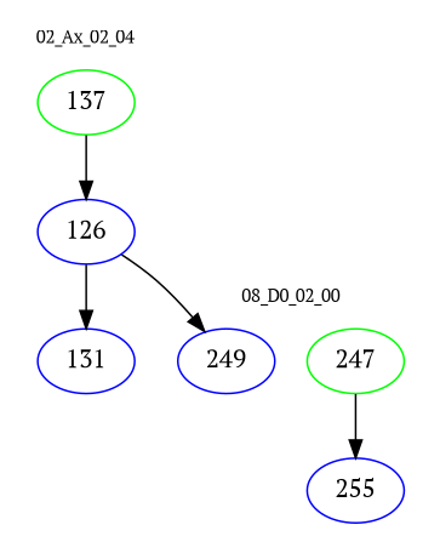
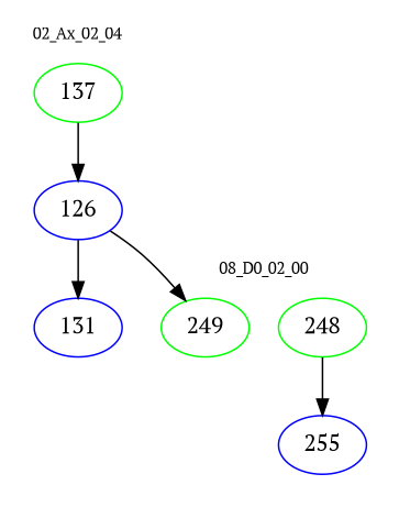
  digraph {
    fontname="PT Serif"
    node [color=blue fontname="PT Serif"]
    edge [color=black fontname="PT Serif"]
    n1 [color=green label=137]
    n2 [label=126]
    n3 [label=131]
-   n4 [color=green label=247]
+   n4 [color=green label=248]
    n5 [label=255]
-   n6 [label=249]
+   n6 [color=green label=249]
    subgraph cluster_1 {
      color=white
      fontsize=10
      label="02_Ax_02_04"
      n1
      n2
      n3
    }
    subgraph cluster_2 {
      color=white
      fontsize=10
      label="08_D0_02_00"
      n4
      n5
      n6
    }
    n1 -> n2
    n2 -> n3
    n2 -> n6
    n4 -> n5
  }
